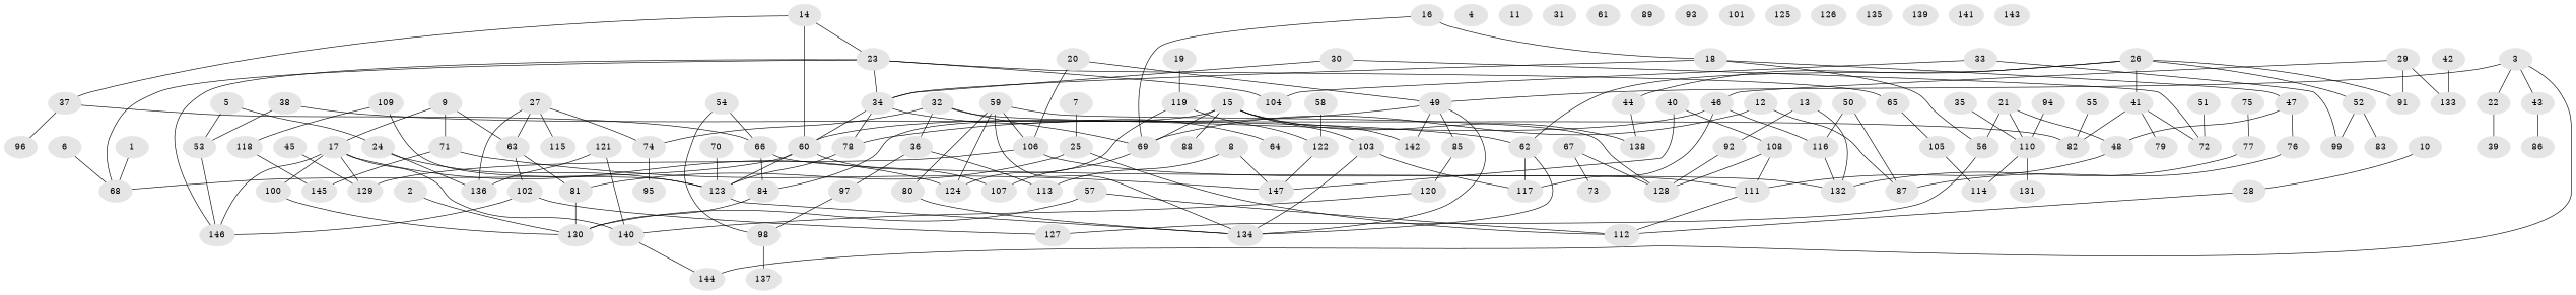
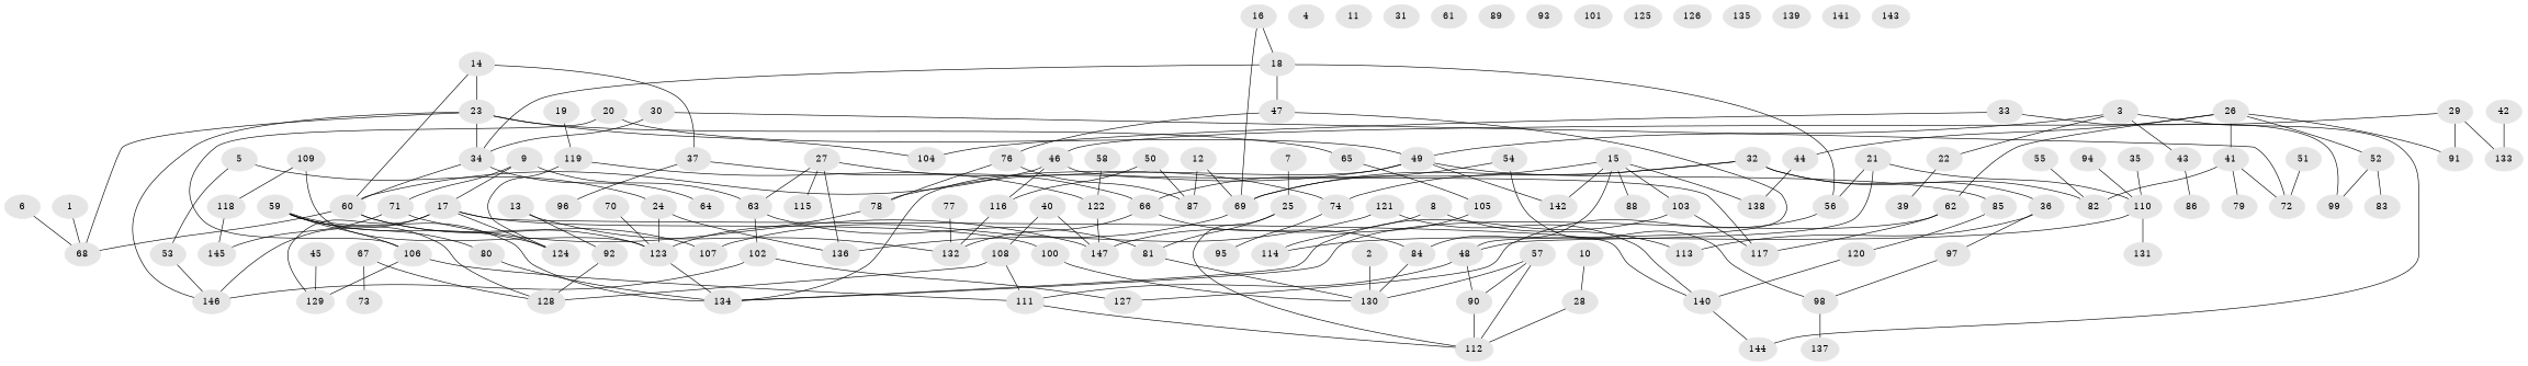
  graph {
    node [color=gray90 style=filled]
    1
    68
    2
    130
    3
    22
    43
    49
    144
    39
    86
    142
    85
    134
    78
    4
    5
    24
    53
    123
    136
    146
    6
    7
    25
    81
    112
    8
    113
    147
    9
    17
    63
    71
    100
    124
    129
    140
    102
    145
    10
    28
    11
    12
    69
    87
    107
    13
    92
    132
    128
    14
    23
    37
    60
    34
    65
    104
    66
    96
    15
    84
    88
    103
    138
    117
    16
    18
    47
    56
    64
    48
    76
    127
    19
    119
    122
    20
    106
    111
    21
    110
+   90
    131
    114
    105
    26
    41
    44
    52
    62
    91
    72
    82
    79
    99
    83
    27
    74
    115
    95
    29
    46
    133
    116
    30
    31
    32
    36
    97
    33
    35
    98
-   38
    40
    108
    42
    45
    120
    50
    51
    54
    137
    55
    57
    58
    59
    80
    61
    67
    73
    70
-   75
    77
    89
    93
    94
    101
    109
    118
    121
    125
    126
    135
    139
    141
    143
    1 -- 68
    2 -- 130
    3 -- 22
    3 -- 43
    3 -- 49
    3 -- 144
    22 -- 39
    43 -- 86
    49 -- 142
    49 -- 85
    49 -- 134
    49 -- 78
    85 -- 120
    78 -- 123
    5 -- 24
    5 -- 53
    24 -- 123
    24 -- 136
    53 -- 146
    123 -- 134
    6 -- 68
    7 -- 25
    25 -- 81
    25 -- 112
    81 -- 130
    8 -- 113
    8 -- 147
    9 -- 17
    9 -- 63
    9 -- 71
    17 -- 146
    17 -- 100
    17 -- 124
    17 -- 129
    17 -- 140
    63 -- 81
    63 -- 102
    71 -- 147
    71 -- 145
    100 -- 130
    140 -- 144
    102 -- 146
    102 -- 127
    10 -- 28
    28 -- 112
    12 -- 69
    12 -- 87
    69 -- 107
    13 -- 92
    13 -- 132
    92 -- 128
    14 -- 23
    14 -- 37
    14 -- 60
    23 -- 68
    23 -- 146
    23 -- 34
    23 -- 65
    23 -- 104
    37 -- 66
    37 -- 96
    60 -- 68
    60 -- 123
    60 -- 107
    34 -- 60
    34 -- 64
    65 -- 105
    66 -- 132
    66 -- 84
    15 -- 142
    15 -- 69
    15 -- 84
    15 -- 88
    15 -- 103
    15 -- 138
    84 -- 130
    103 -- 134
    103 -- 117
    16 -- 69
    16 -- 18
    18 -- 34
    18 -- 47
    18 -- 56
    47 -- 48
    47 -- 76
    56 -- 127
    48 -- 111
-   34 -- 78
+   48 -- 90
+   76 -- 78
    76 -- 87
    19 -- 119
    119 -- 124
    119 -- 122
    122 -- 147
    20 -- 49
    20 -- 106
    106 -- 129
    106 -- 111
    111 -- 112
    21 -- 56
    21 -- 48
    21 -- 110
    110 -- 131
    110 -- 114
+   90 -- 112
    105 -- 114
    26 -- 41
    26 -- 44
    26 -- 52
    26 -- 62
    26 -- 91
    41 -- 72
    41 -- 82
    41 -- 79
    44 -- 138
    52 -- 99
    52 -- 83
    62 -- 134
    62 -- 117
    27 -- 136
    27 -- 63
    27 -- 74
    27 -- 115
    74 -- 95
    29 -- 91
    29 -- 46
    29 -- 133
    46 -- 60
    46 -- 117
    46 -- 116
    116 -- 132
    30 -- 34
    30 -- 72
    32 -- 69
    32 -- 82
    32 -- 74
    32 -- 36
    36 -- 113
    36 -- 97
    97 -- 98
    33 -- 104
    33 -- 99
    35 -- 110
    98 -- 137
-   38 -- 53
-   38 -- 62
    40 -- 147
    40 -- 108
    108 -- 128
    108 -- 111
    42 -- 133
    45 -- 129
    120 -- 140
    50 -- 87
    50 -- 116
    51 -- 72
    54 -- 66
    54 -- 98
    55 -- 82
    57 -- 130
    57 -- 112
+   57 -- 90
    58 -- 122
    59 -- 134
    59 -- 124
    59 -- 128
    59 -- 106
    59 -- 80
    80 -- 134
    67 -- 128
    67 -- 73
    70 -- 123
-   75 -- 77
    77 -- 132
    94 -- 110
    109 -- 123
    109 -- 118
    118 -- 145
    121 -- 136
    121 -- 140
  }
